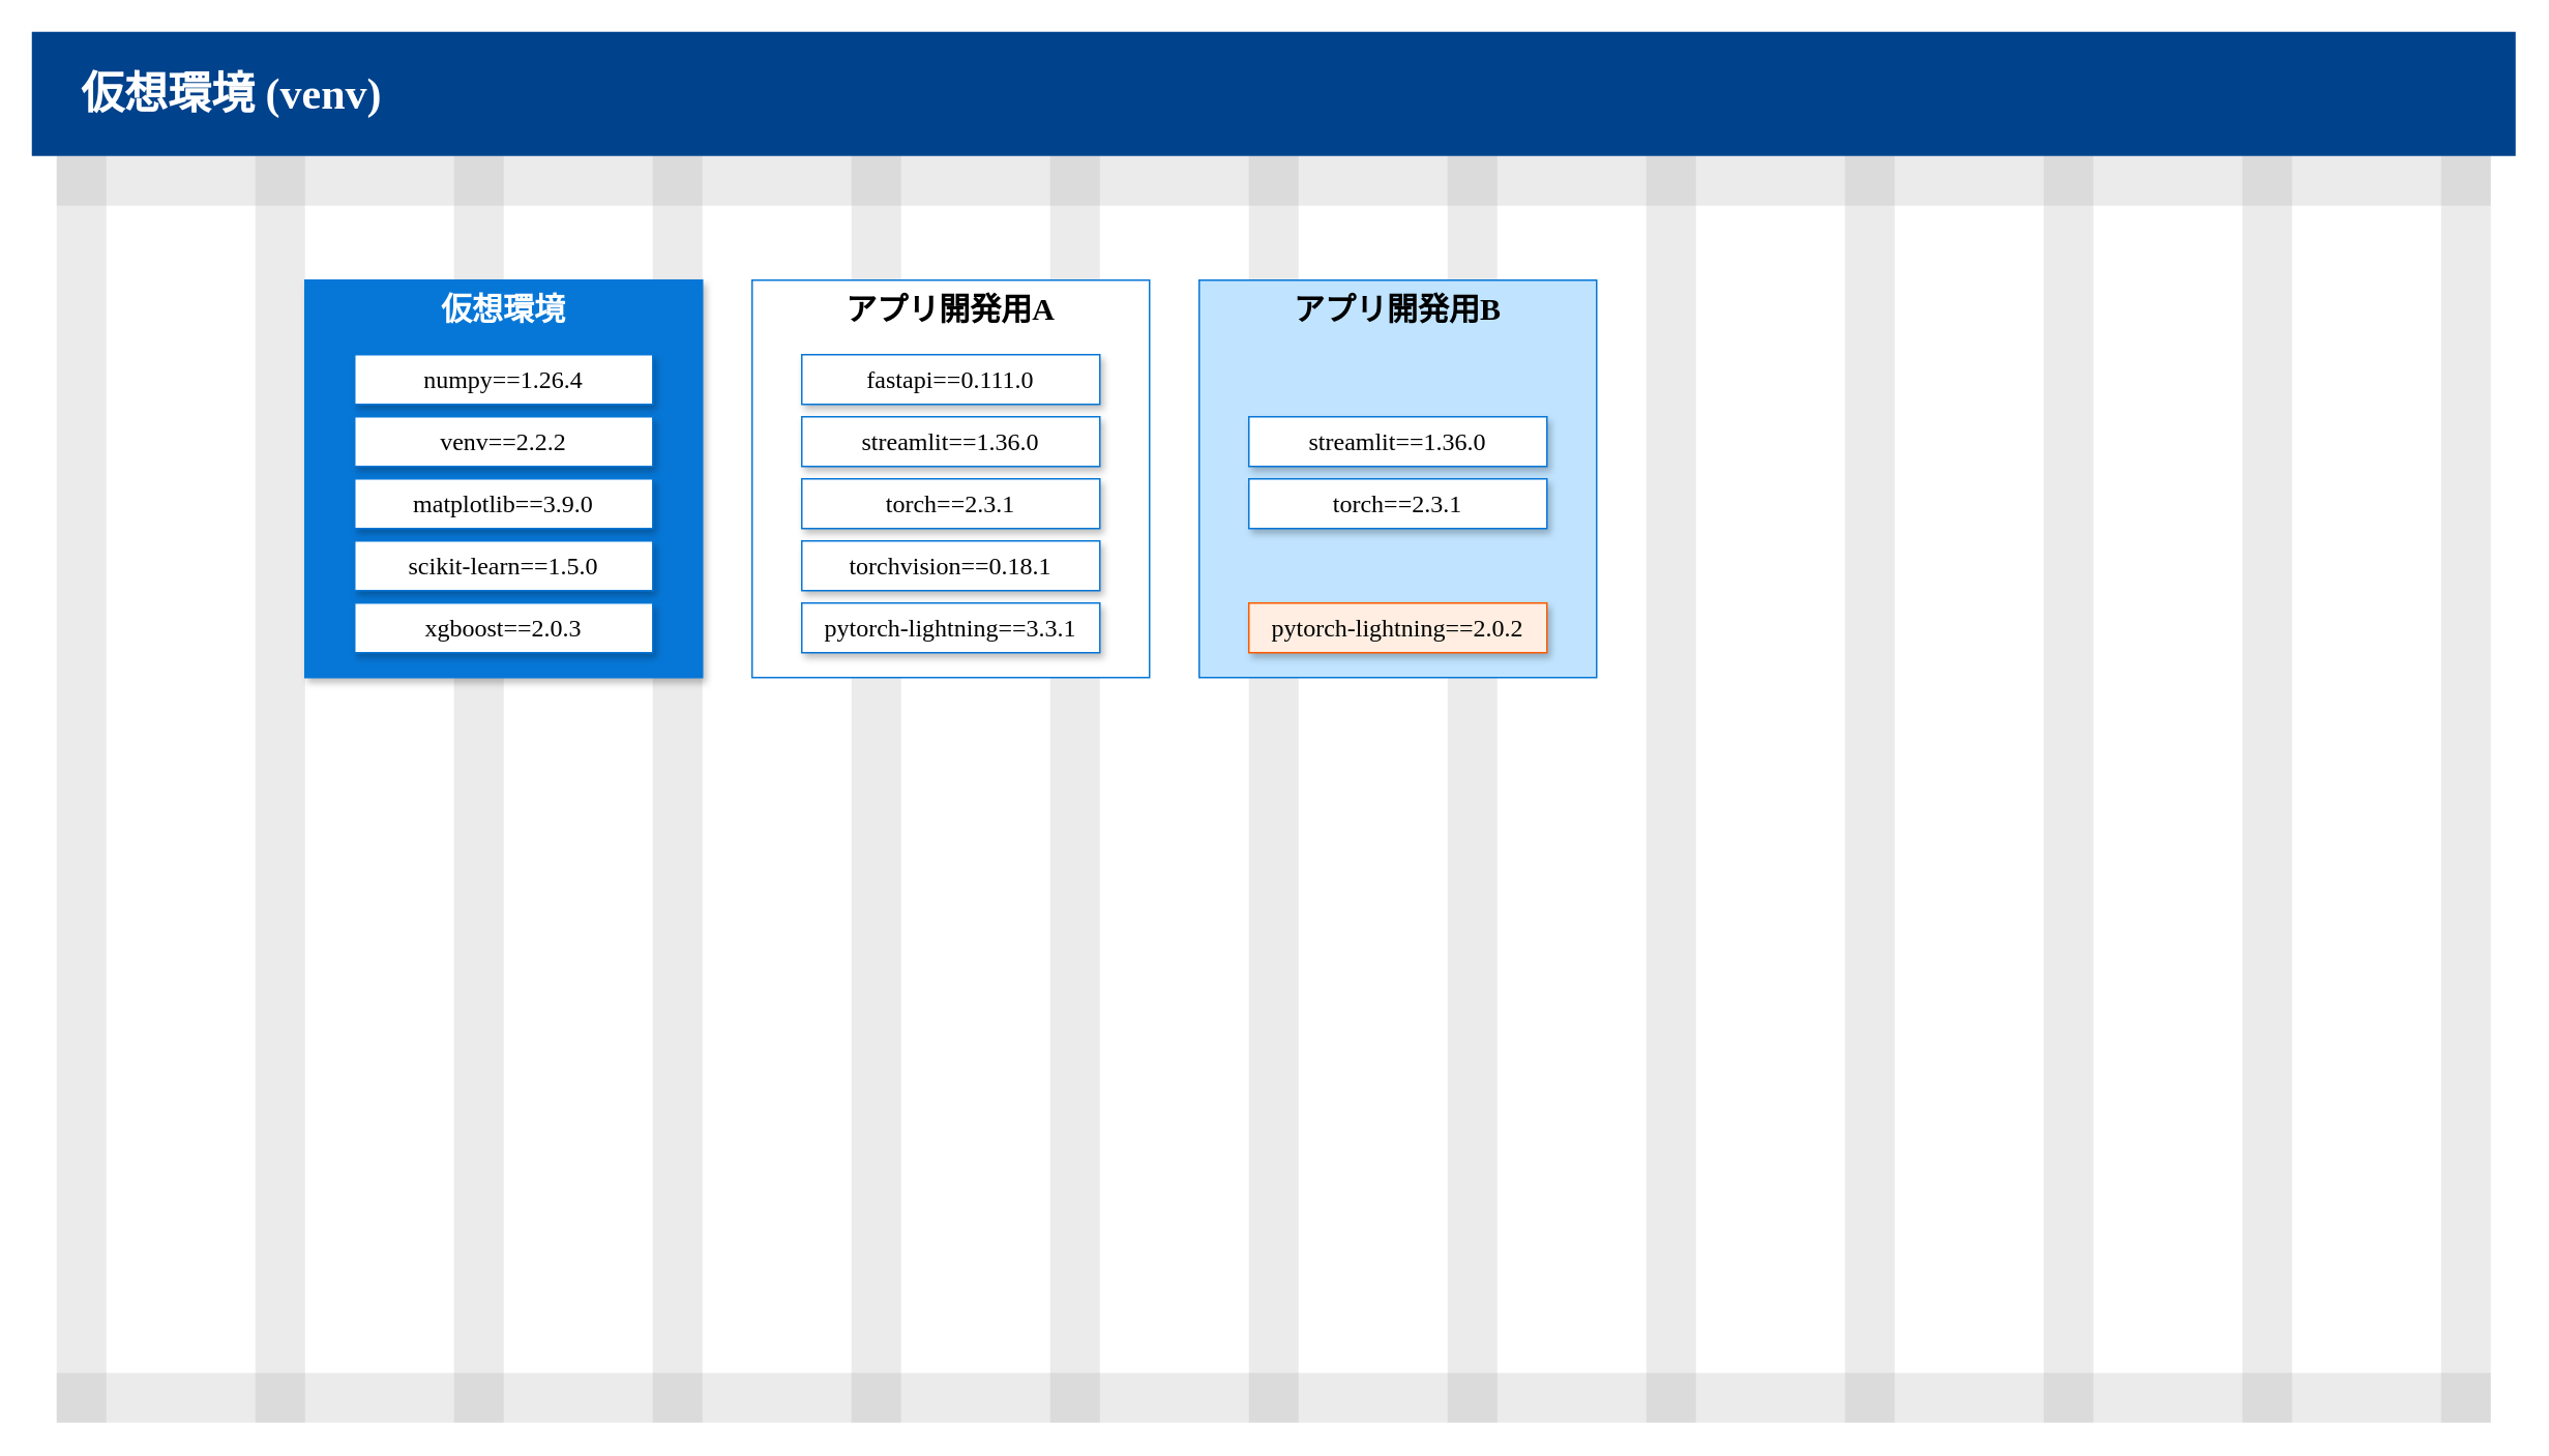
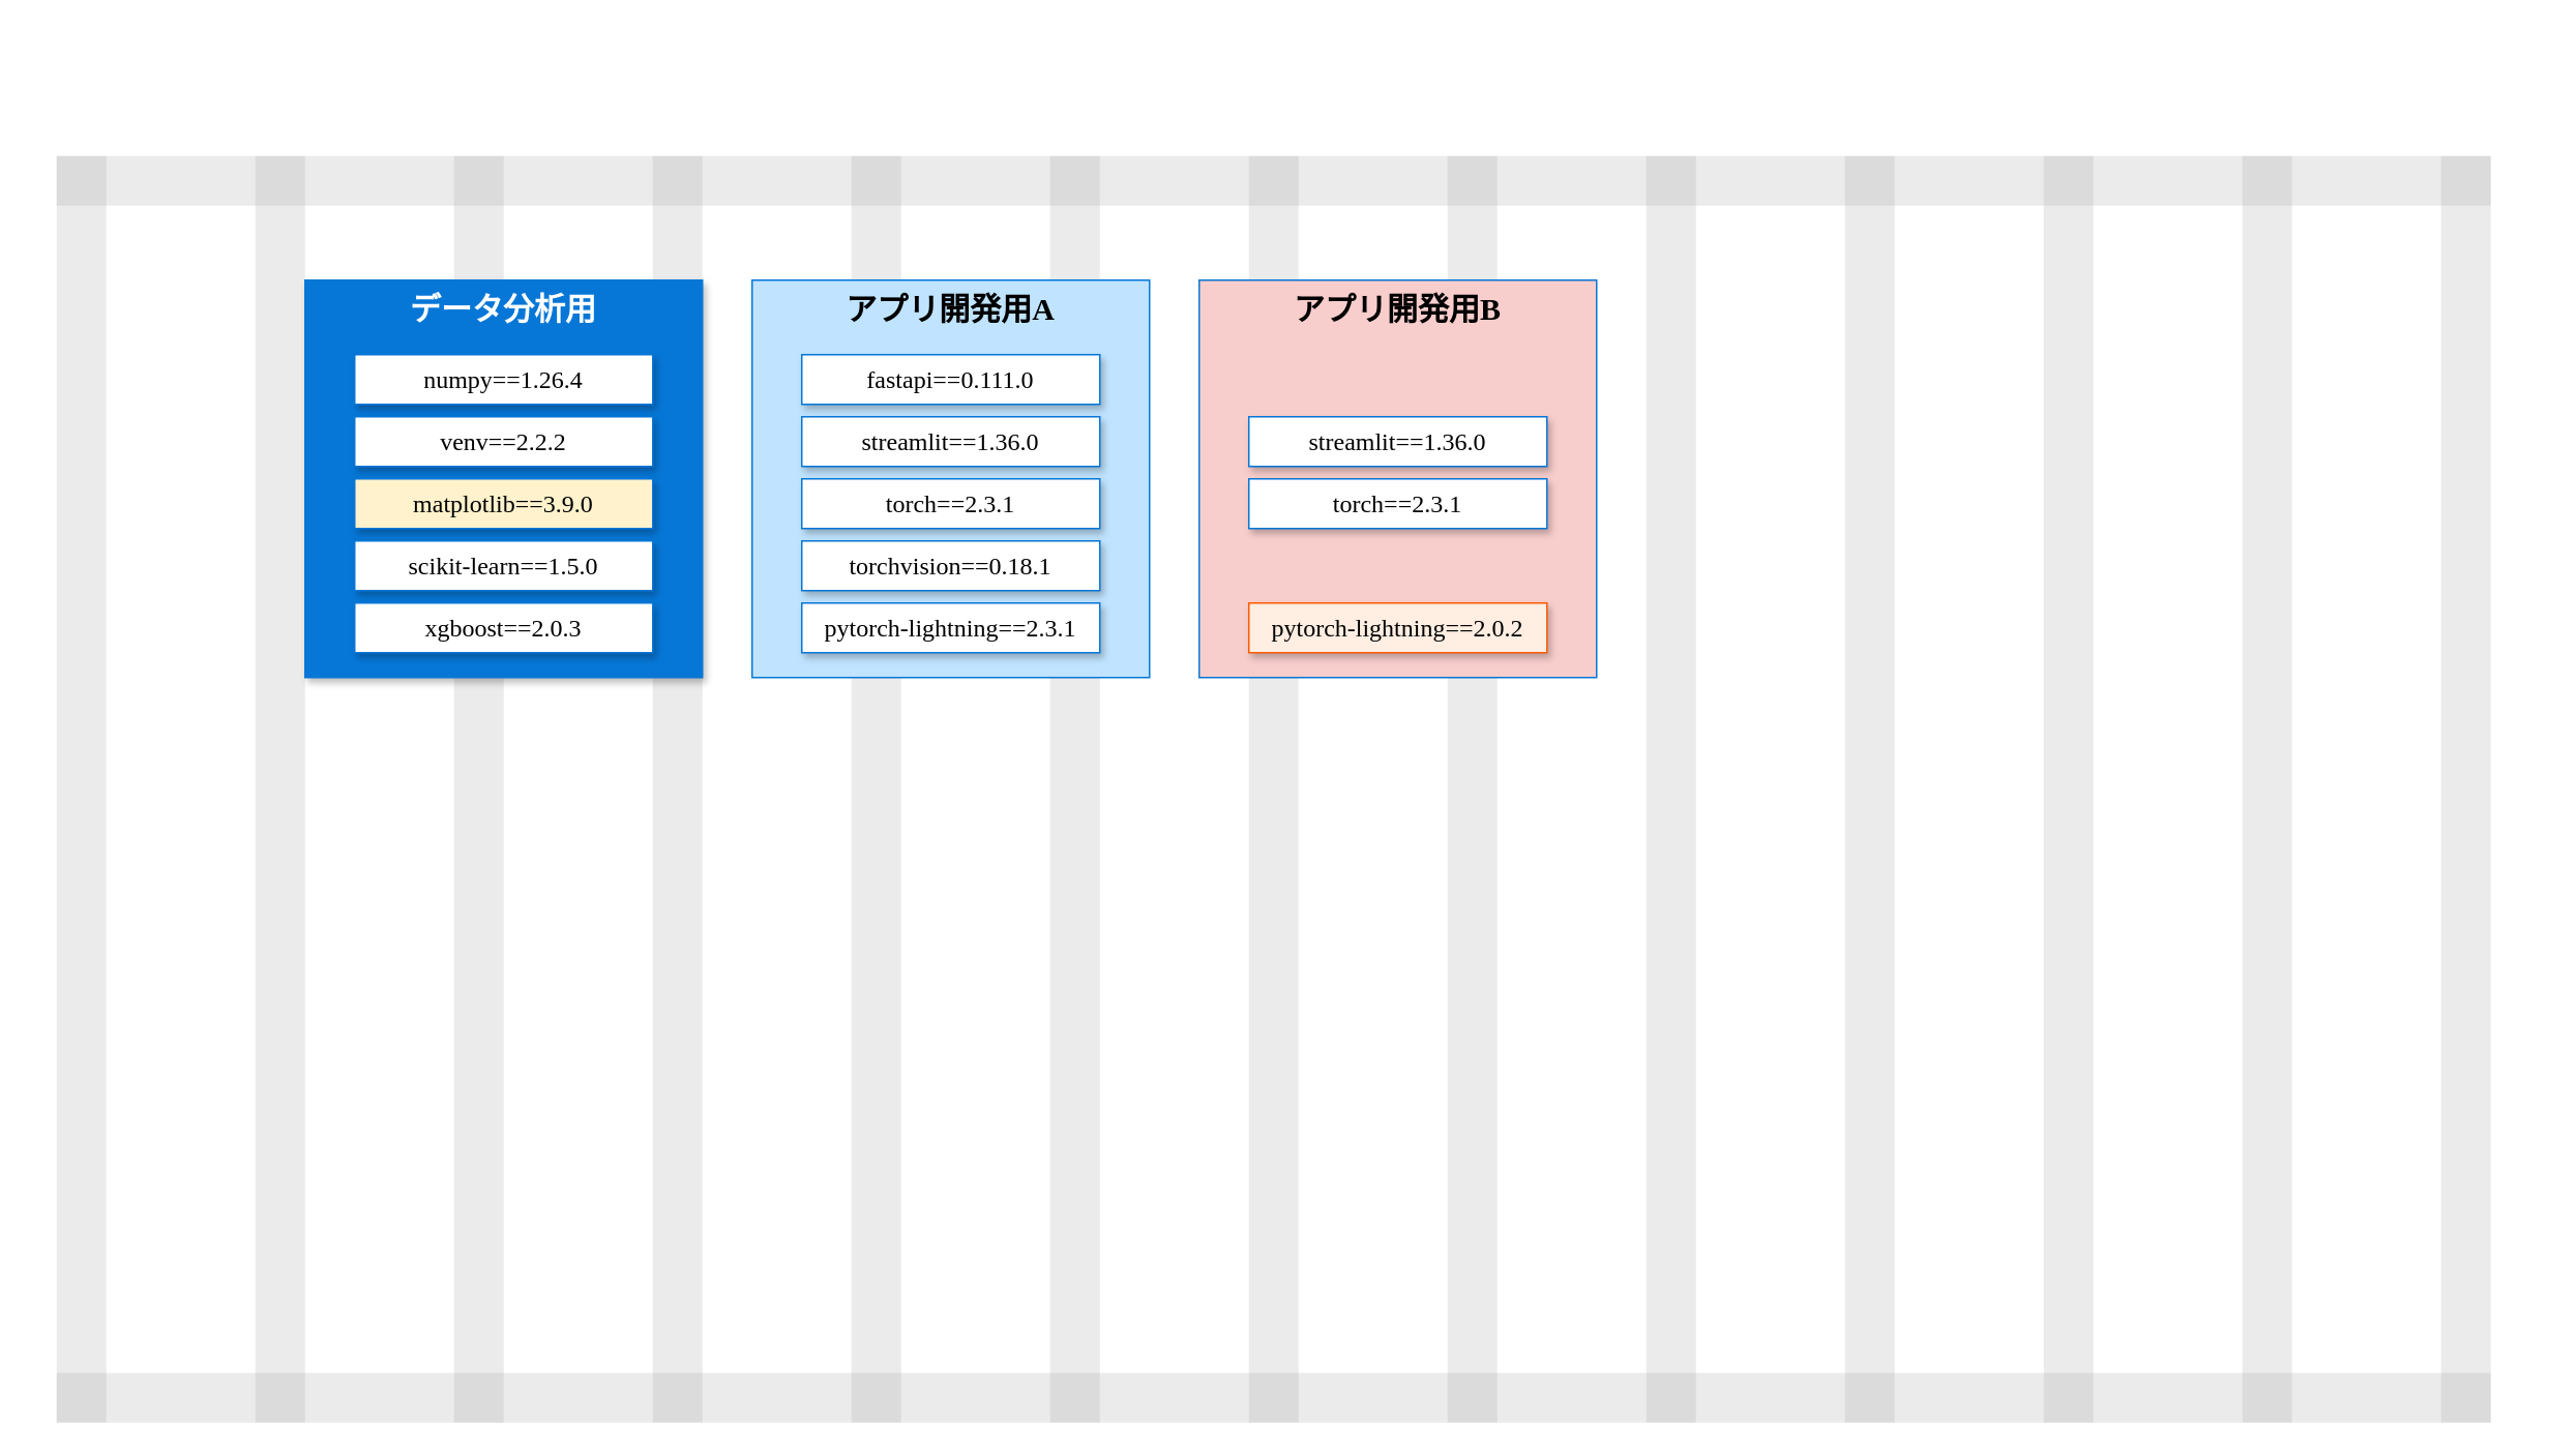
  <mxCell id="0" />
  <mxCell id="1" value="Grid (invisible)" style="locked=1;" parent="0" />
  <mxCell id="2" value="" style="whiteSpace=wrap;html=1;fillColor=#999999;strokeColor=none;fontColor=#333333;gradientColor=none;opacity=20;" parent="1" vertex="1"><mxGeometry x="36" y="100" width="32" height="816" as="geometry" /></mxCell>
  <mxCell id="3" value="" style="whiteSpace=wrap;html=1;fillColor=#999999;strokeColor=none;direction=south;fontColor=#333333;gradientColor=none;opacity=20;" parent="1" vertex="1"><mxGeometry x="36" y="100" width="1568" height="32" as="geometry" /></mxCell>
  <mxCell id="4" value="" style="whiteSpace=wrap;html=1;fillColor=#999999;strokeColor=none;fontColor=#333333;gradientColor=none;opacity=20;" parent="1" vertex="1"><mxGeometry x="164" y="100" width="32" height="816" as="geometry" /></mxCell>
  <mxCell id="5" value="" style="whiteSpace=wrap;html=1;fillColor=#999999;strokeColor=none;fontColor=#333333;gradientColor=none;opacity=20;" parent="1" vertex="1"><mxGeometry x="292" y="100" width="32" height="816" as="geometry" /></mxCell>
  <mxCell id="6" value="" style="whiteSpace=wrap;html=1;fillColor=#999999;strokeColor=none;fontColor=#333333;gradientColor=none;opacity=20;" parent="1" vertex="1"><mxGeometry x="420" y="100" width="32" height="816" as="geometry" /></mxCell>
  <mxCell id="7" value="" style="whiteSpace=wrap;html=1;fillColor=#999999;strokeColor=none;fontColor=#333333;gradientColor=none;opacity=20;" parent="1" vertex="1"><mxGeometry x="548" y="100" width="32" height="816" as="geometry" /></mxCell>
  <mxCell id="8" value="" style="whiteSpace=wrap;html=1;fillColor=#999999;strokeColor=none;fontColor=#333333;gradientColor=none;opacity=20;" parent="1" vertex="1"><mxGeometry x="676" y="100" width="32" height="816" as="geometry" /></mxCell>
  <mxCell id="9" value="" style="whiteSpace=wrap;html=1;fillColor=#999999;strokeColor=none;fontColor=#333333;gradientColor=none;opacity=20;" parent="1" vertex="1"><mxGeometry x="804" y="100" width="32" height="816" as="geometry" /></mxCell>
  <mxCell id="10" value="" style="whiteSpace=wrap;html=1;fillColor=#999999;strokeColor=none;fontColor=#333333;gradientColor=none;opacity=20;" parent="1" vertex="1"><mxGeometry x="932" y="100" width="32" height="816" as="geometry" /></mxCell>
  <mxCell id="11" value="" style="whiteSpace=wrap;html=1;fillColor=#999999;strokeColor=none;fontColor=#333333;gradientColor=none;opacity=20;" parent="1" vertex="1"><mxGeometry x="1060" y="100" width="32" height="816" as="geometry" /></mxCell>
  <mxCell id="12" value="" style="whiteSpace=wrap;html=1;fillColor=#999999;strokeColor=none;fontColor=#333333;gradientColor=none;opacity=20;" parent="1" vertex="1"><mxGeometry x="1188" y="100" width="32" height="816" as="geometry" /></mxCell>
  <mxCell id="13" value="" style="whiteSpace=wrap;html=1;fillColor=#999999;strokeColor=none;fontColor=#333333;gradientColor=none;opacity=20;" parent="1" vertex="1"><mxGeometry x="1316" y="100" width="32" height="816" as="geometry" /></mxCell>
  <mxCell id="14" value="" style="whiteSpace=wrap;html=1;fillColor=#999999;strokeColor=none;fontColor=#333333;gradientColor=none;opacity=20;" parent="1" vertex="1"><mxGeometry x="1444" y="100" width="32" height="816" as="geometry" /></mxCell>
  <mxCell id="15" value="" style="whiteSpace=wrap;html=1;fillColor=#999999;strokeColor=none;fontColor=#333333;gradientColor=none;opacity=20;" parent="1" vertex="1"><mxGeometry x="1572" y="100" width="32" height="816" as="geometry" /></mxCell>
  <mxCell id="16" value="" style="whiteSpace=wrap;html=1;fillColor=#999999;strokeColor=none;direction=south;fontColor=#333333;gradientColor=none;opacity=20;" parent="1" vertex="1"><mxGeometry x="36" y="884" width="1568" height="32" as="geometry" /></mxCell>
  <mxCell id="17" value="Body" style="" parent="0" />
- <mxCell id="18" value="仮想環境 (venv)" style="rounded=0;whiteSpace=wrap;html=1;strokeColor=none;fillColor=#00428c;fontColor=#ffffff;shadow=0;fontSize=28;align=left;spacing=32;fontFamily=Noto Sans JP;fontStyle=1" parent="17" vertex="1"><mxGeometry width="1600" height="80" as="geometry" x="20" y="20" /></mxCell>
  <mxCell id="19" value="" style="group" vertex="1" connectable="0" parent="17"><mxGeometry x="196" y="180" width="256" height="256" as="geometry" /></mxCell>
- <mxCell id="20" value="&lt;font color=&quot;#ffffff&quot;&gt;仮想環境&lt;/font&gt;" style="whiteSpace=wrap;html=1;strokeColor=#0777d7;fillColor=#0777d7;rounded=0;fontSize=20;fontFamily=Noto Sans JP;fontStyle=1;verticalAlign=top;spacingTop=0;spacingBottom=0;glass=0;shadow=1;" parent="19" vertex="1"><mxGeometry width="256" height="256" as="geometry" /></mxCell>
+ <mxCell id="20" value="&lt;font color=&quot;#ffffff&quot;&gt;データ分析用&lt;/font&gt;" style="whiteSpace=wrap;html=1;strokeColor=#0777d7;fillColor=#0777d7;rounded=0;fontSize=20;fontFamily=Noto Sans JP;fontStyle=1;verticalAlign=top;spacingTop=0;spacingBottom=0;glass=0;shadow=1;" parent="19" vertex="1"><mxGeometry width="256" height="256" as="geometry" /></mxCell>
  <mxCell id="21" value="scikit-learn==1.5.0" style="whiteSpace=wrap;html=1;strokeColor=#0777d7;fillColor=#FFFFFF;rounded=0;fontSize=16;fontFamily=Noto Sans JP;fontStyle=0;shadow=1;" vertex="1" parent="19"><mxGeometry x="32" y="168" width="192" height="32" as="geometry" /></mxCell>
  <mxCell id="22" value="xgboost==2.0.3" style="whiteSpace=wrap;html=1;strokeColor=#0777d7;fillColor=#FFFFFF;rounded=0;fontSize=16;fontFamily=Noto Sans JP;fontStyle=0;shadow=1;" vertex="1" parent="19"><mxGeometry x="32" y="208" width="192" height="32" as="geometry" /></mxCell>
  <mxCell id="23" value="venv==2.2.2" style="whiteSpace=wrap;html=1;strokeColor=#0777d7;fillColor=#FFFFFF;rounded=0;fontSize=16;fontFamily=Noto Sans JP;fontStyle=0;shadow=1;" vertex="1" parent="19"><mxGeometry x="32" y="88" width="192" height="32" as="geometry" /></mxCell>
  <mxCell id="24" value="numpy==1.26.4" style="whiteSpace=wrap;html=1;strokeColor=#0777d7;fillColor=#FFFFFF;rounded=0;fontSize=16;fontFamily=Noto Sans JP;fontStyle=0;shadow=1;" vertex="1" parent="19"><mxGeometry x="32" y="48" width="192" height="32" as="geometry" /></mxCell>
- <mxCell id="25" value="matplotlib==3.9.0" style="whiteSpace=wrap;html=1;strokeColor=#0777d7;fillColor=#FFFFFF;rounded=0;fontSize=16;fontFamily=Noto Sans JP;fontStyle=0;shadow=1;" vertex="1" parent="19"><mxGeometry x="32" y="128" width="192" height="32" as="geometry" /></mxCell>
+ <mxCell id="25" value="matplotlib==3.9.0" style="whiteSpace=wrap;html=1;strokeColor=#0777d7;fillColor=#fff2cc;rounded=0;fontSize=16;fontFamily=Noto Sans JP;fontStyle=0;shadow=1;" vertex="1" parent="19"><mxGeometry x="32" y="128" width="192" height="32" as="geometry" /></mxCell>
  <mxCell id="26" value="" style="group" vertex="1" connectable="0" parent="17"><mxGeometry x="484" y="180" width="256" height="256" as="geometry" /></mxCell>
- <mxCell id="27" value="アプリ開発用A" style="whiteSpace=wrap;html=1;strokeColor=#0777d7;fillColor=#ffffff;rounded=0;fontSize=20;fontFamily=Noto Sans JP;fontStyle=1;verticalAlign=top;spacingTop=0;" parent="26" vertex="1"><mxGeometry width="256" height="256" as="geometry" /></mxCell>
+ <mxCell id="27" value="アプリ開発用A" style="whiteSpace=wrap;html=1;strokeColor=#0777d7;fillColor=#c0e4ff;rounded=0;fontSize=20;fontFamily=Noto Sans JP;fontStyle=1;verticalAlign=top;spacingTop=0;" parent="26" vertex="1"><mxGeometry width="256" height="256" as="geometry" /></mxCell>
  <mxCell id="28" value="fastapi==0.111.0" style="whiteSpace=wrap;html=1;strokeColor=#0777d7;fillColor=#FFFFFF;rounded=0;fontSize=16;fontFamily=Noto Sans JP;fontStyle=0;shadow=1;" parent="26" vertex="1"><mxGeometry x="32" y="48" width="192" height="32" as="geometry" /></mxCell>
  <mxCell id="29" value="streamlit==1.36.0" style="whiteSpace=wrap;html=1;strokeColor=#0777d7;fillColor=#FFFFFF;rounded=0;fontSize=16;fontFamily=Noto Sans JP;fontStyle=0;shadow=1;" parent="26" vertex="1"><mxGeometry x="32" y="88" width="192" height="32" as="geometry" /></mxCell>
  <mxCell id="30" value="torch==2.3.1" style="whiteSpace=wrap;html=1;strokeColor=#0777d7;fillColor=#FFFFFF;rounded=0;fontSize=16;fontFamily=Noto Sans JP;fontStyle=0;shadow=1;" parent="26" vertex="1"><mxGeometry x="32" y="128" width="192" height="32" as="geometry" /></mxCell>
  <mxCell id="31" value="torchvision==0.18.1" style="whiteSpace=wrap;html=1;strokeColor=#0777d7;fillColor=#FFFFFF;rounded=0;fontSize=16;fontFamily=Noto Sans JP;fontStyle=0;shadow=1;" vertex="1" parent="26"><mxGeometry x="32" y="168" width="192" height="32" as="geometry" /></mxCell>
- <mxCell id="32" value="pytorch-lightning==3.3.1" style="whiteSpace=wrap;html=1;strokeColor=#0777d7;fillColor=#FFFFFF;rounded=0;fontSize=16;fontFamily=Noto Sans JP;fontStyle=0;shadow=1;" vertex="1" parent="26"><mxGeometry x="32" y="208" width="192" height="32" as="geometry" /></mxCell>
- <mxCell id="33" value="アプリ開発用B" style="whiteSpace=wrap;html=1;strokeColor=#0777d7;fillColor=#c0e4ff;rounded=0;fontSize=20;fontFamily=Noto Sans JP;fontStyle=1;verticalAlign=top;spacingTop=0;" vertex="1" parent="17"><mxGeometry x="772" y="180" width="256" height="256" as="geometry" /></mxCell>
+ <mxCell id="32" value="pytorch-lightning==2.3.1" style="whiteSpace=wrap;html=1;strokeColor=#0777d7;fillColor=#FFFFFF;rounded=0;fontSize=16;fontFamily=Noto Sans JP;fontStyle=0;shadow=1;" vertex="1" parent="26"><mxGeometry x="32" y="208" width="192" height="32" as="geometry" /></mxCell>
+ <mxCell id="33" value="アプリ開発用B" style="whiteSpace=wrap;html=1;strokeColor=#0777d7;fillColor=#f8cecc;rounded=0;fontSize=20;fontFamily=Noto Sans JP;fontStyle=1;verticalAlign=top;spacingTop=0;" vertex="1" parent="17"><mxGeometry x="772" y="180" width="256" height="256" as="geometry" /></mxCell>
  <mxCell id="34" value="streamlit==1.36.0" style="whiteSpace=wrap;html=1;strokeColor=#0777d7;fillColor=#FFFFFF;rounded=0;fontSize=16;fontFamily=Noto Sans JP;fontStyle=0;shadow=1;" vertex="1" parent="17"><mxGeometry x="804" y="268" width="192" height="32" as="geometry" /></mxCell>
  <mxCell id="35" value="torch==2.3.1" style="whiteSpace=wrap;html=1;strokeColor=#0777d7;fillColor=#FFFFFF;rounded=0;fontSize=16;fontFamily=Noto Sans JP;fontStyle=0;shadow=1;" vertex="1" parent="17"><mxGeometry x="804" y="308" width="192" height="32" as="geometry" /></mxCell>
  <mxCell id="36" value="pytorch-lightning==2.0.2" style="whiteSpace=wrap;html=1;strokeColor=#fb5b00;fillColor=#ffeee1;rounded=0;fontSize=16;fontFamily=Noto Sans JP;fontStyle=0;align=center;verticalAlign=middle;fontColor=default;shadow=1;" vertex="1" parent="17"><mxGeometry x="804" y="388" width="192" height="32" as="geometry" /></mxCell>
